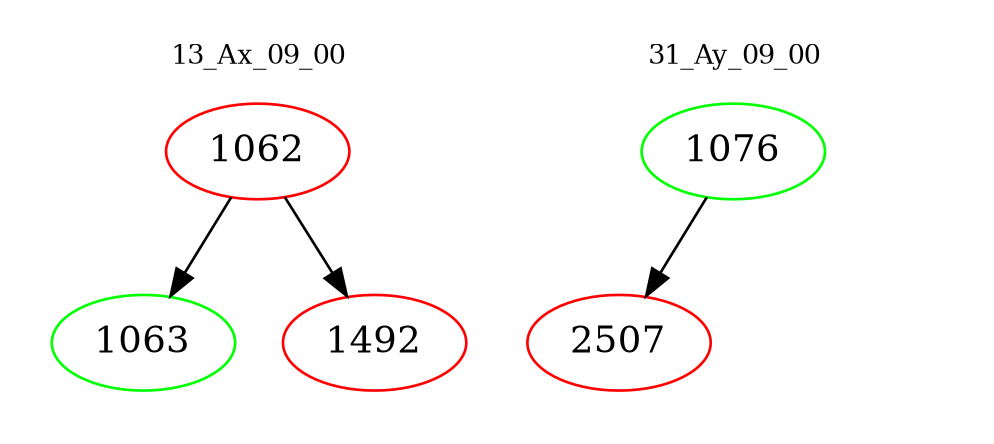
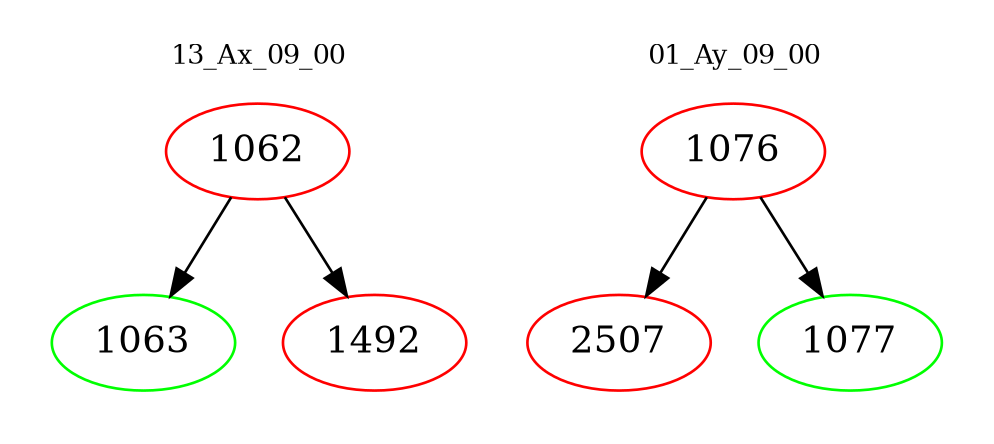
  digraph {
    node [color=red]
    edge [color=black]
    n1 [label=1062]
    n2 [color=green label=1063]
    n3 [label=1492]
-   n4 [color=green label=1076]
+   n4 [label=1076]
    n5 [label=2507]
+   n6 [color=green label=1077]
    subgraph cluster_1 {
      color=white
      fontsize=10
      label="13_Ax_09_00"
      n1
      n2
      n3
    }
    subgraph cluster_2 {
      color=white
      fontsize=10
-     label="31_Ay_09_00"
+     label="01_Ay_09_00"
      n4
      n5
+     n6
    }
    n1 -> n2
    n1 -> n3
    n4 -> n5
+   n4 -> n6
  }
